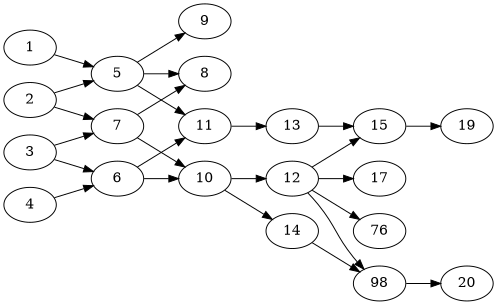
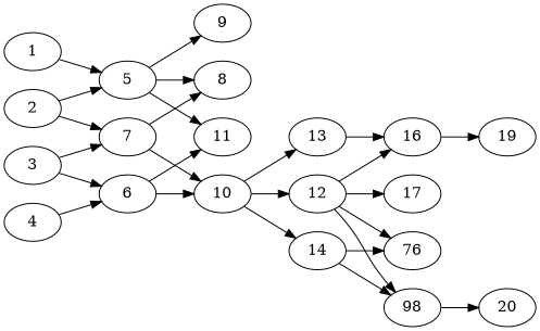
  digraph {
    rankdir=LR
    node [alpha=0.04]
    1 [alpha=0.15 expect_size=31580160]
    5 [alpha=0.11 expect_size=7425024]
    9 [alpha=0.07 expect_size=43269120]
    11 [alpha=0.19 expect_size=37661696]
    8 [alpha=0.13 expect_size=10186752]
    13 [expect_size=29004800]
    2 [alpha=0.01 expect_size=23603200]
    7 [alpha=0.20 expect_size=29424640]
    10 [expect_size=38601728]
    12 [alpha=0.06 expect_size=26241024]
    14 [alpha=0.16 expect_size=25121792]
    3 [alpha=0.18 expect_size=20270080]
    6 [alpha=0.17 expect_size=12920832]
    4 [expect_size=8233984]
-   15 [alpha=0.16 expect_size=33991680]
+   15 [alpha=0.16 expect_size=33991680 label=16]
    n16 [alpha=0.06 expect_size=13198336 label=76]
    17 [alpha=0.09 expect_size=5874688]
    n18 [expect_size=52372480 label=98]
    20 [alpha=0.05 expect_size=5795840]
    19 [alpha=0.18 expect_size=36589568]
    1 -> 5
    5 -> 9
    5 -> 11
    5 -> 8
-   11 -> 13
+   10 -> 13
    13 -> 15
    2 -> 5
    2 -> 7
    7 -> 8
    7 -> 10
    10 -> 12
    10 -> 14
    12 -> 15
    12 -> n16
    12 -> 17
    12 -> n18
+   14 -> n16
    14 -> n18
    3 -> 7
    3 -> 6
    6 -> 11
    6 -> 10
    4 -> 6
    15 -> 19
    n18 -> 20
  }
